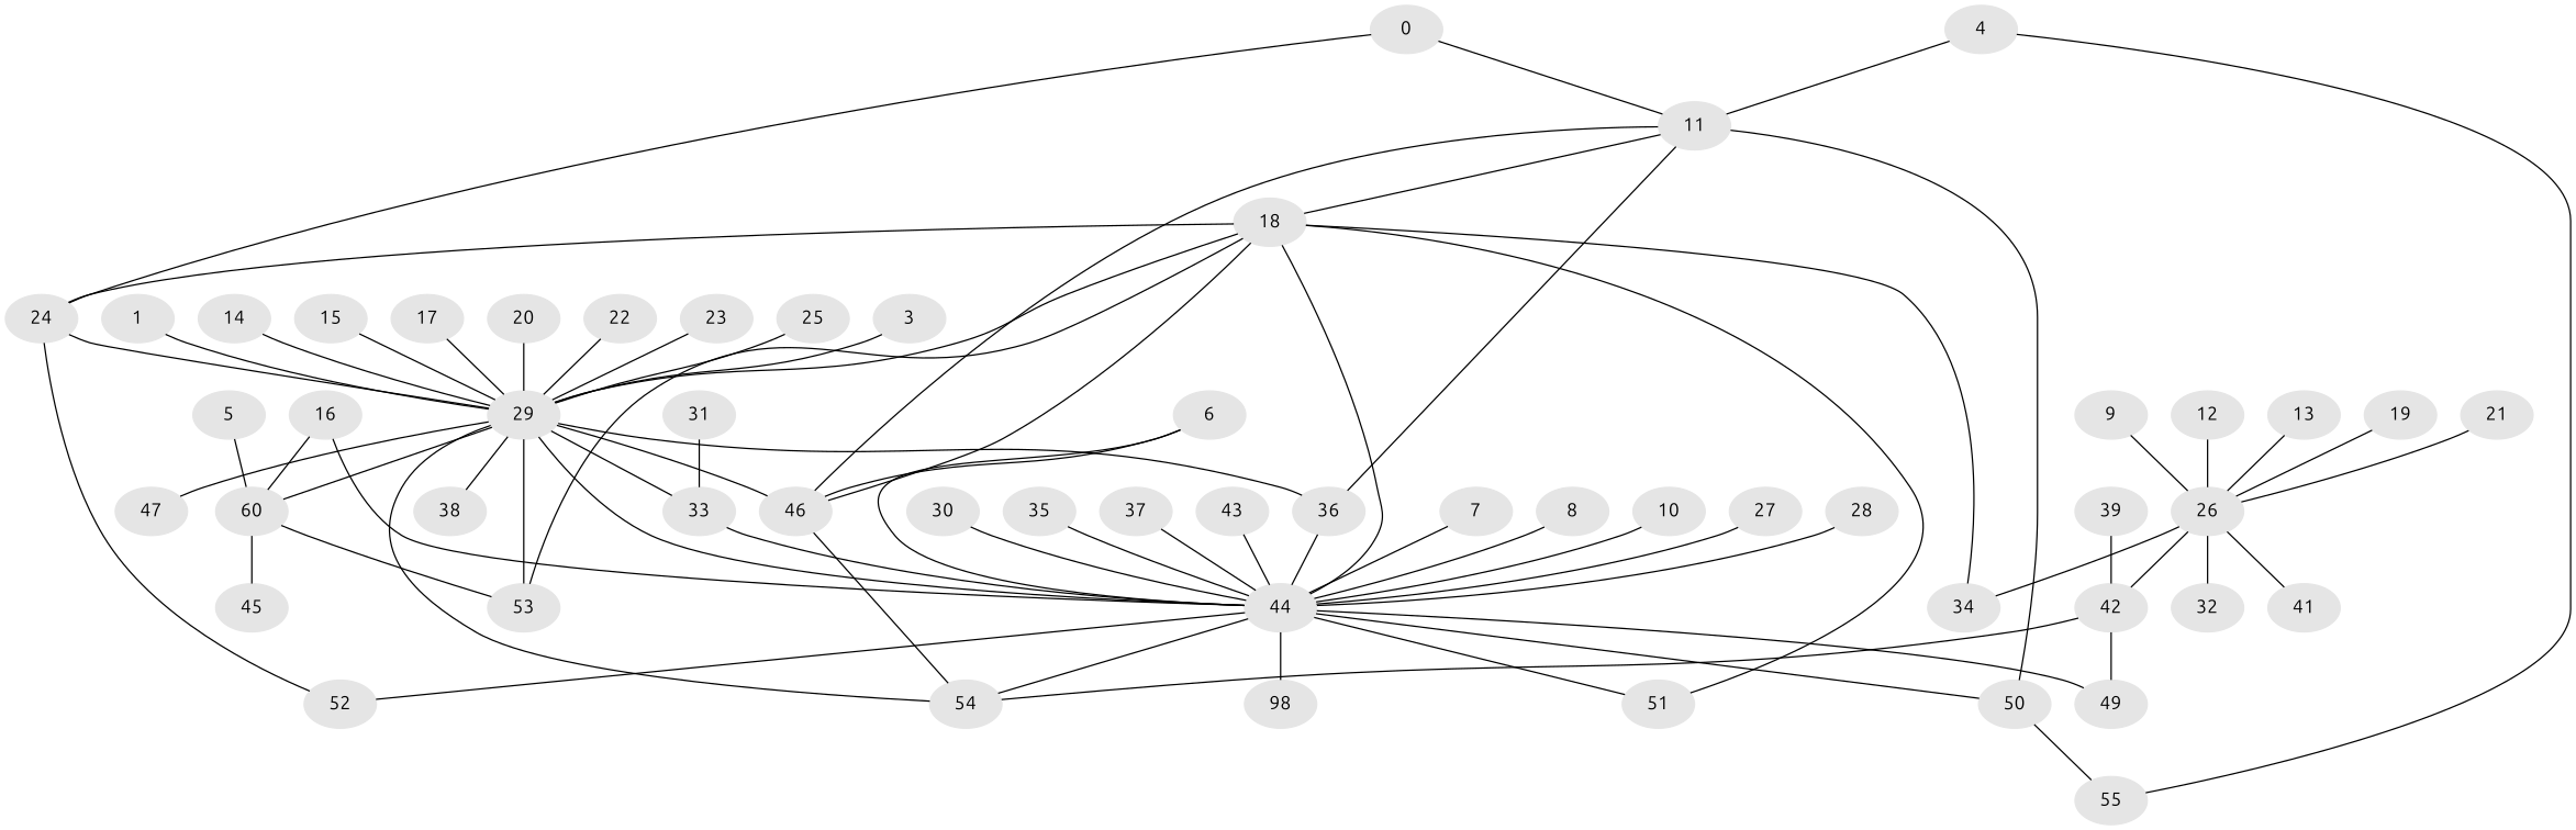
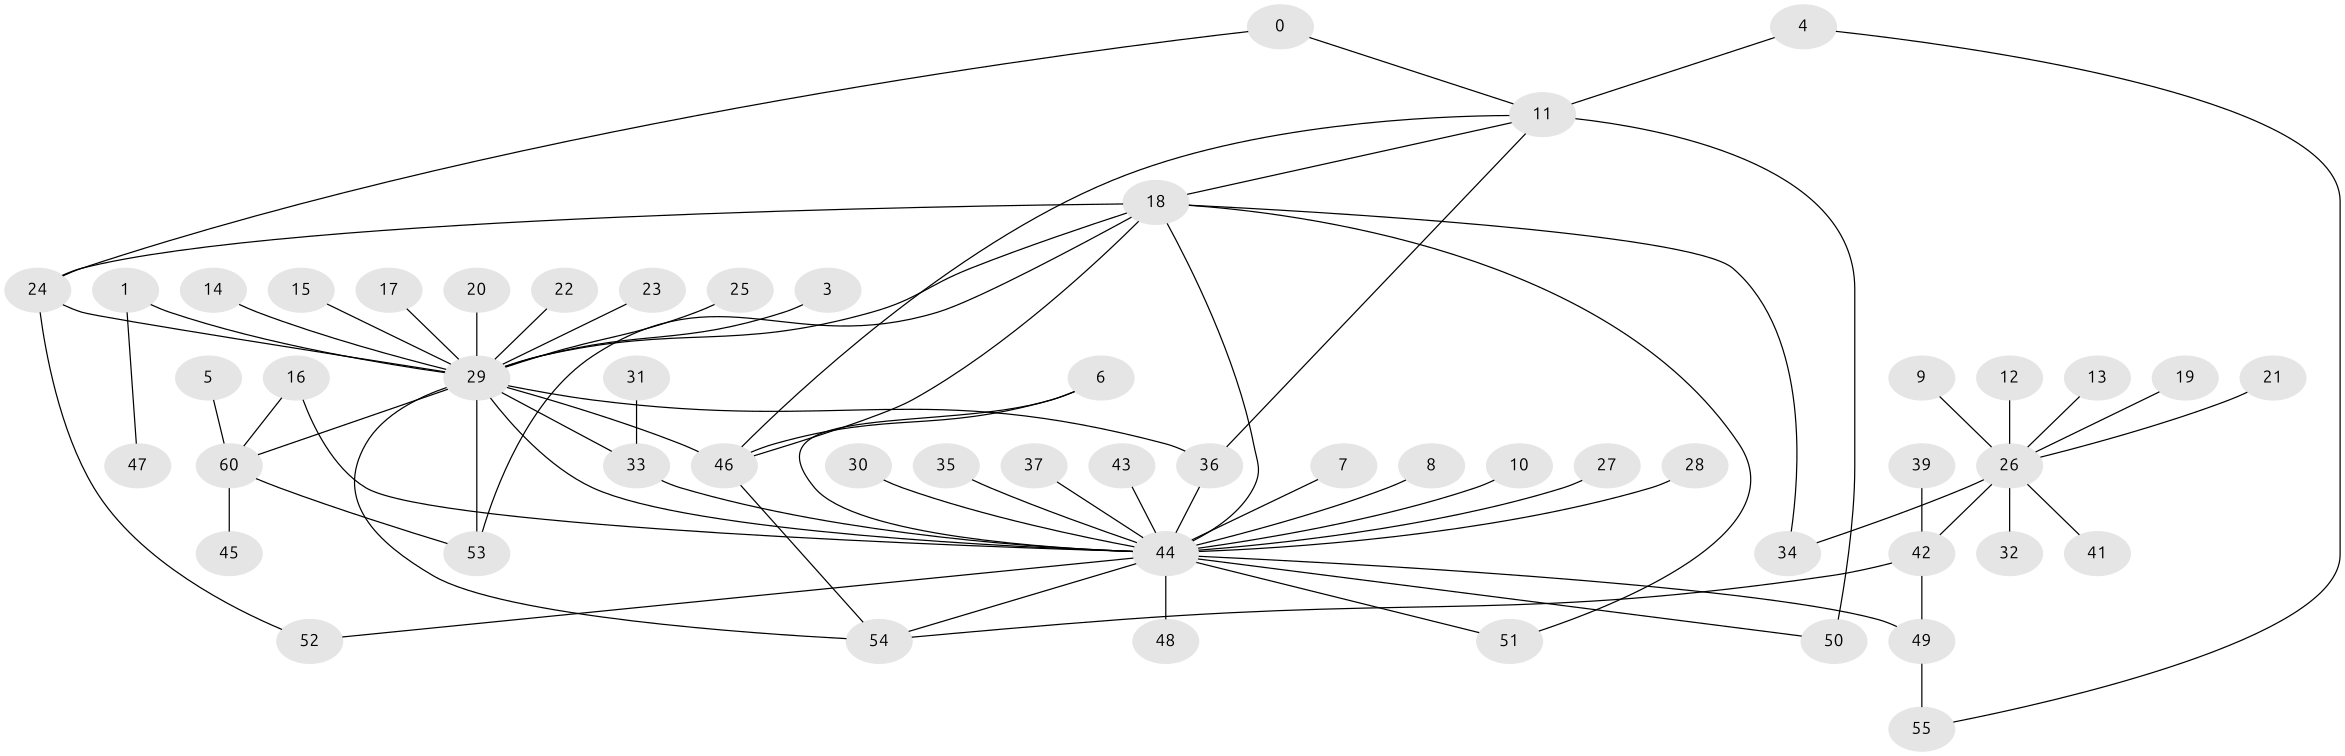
  graph {
    fontname=Ubuntu
    node [color=gray90 fontname=Ubuntu style=filled]
    edge [fontname=Ubuntu weight=1.0]
    1
    29
    n3 [label=60]
    44
    46
    36
    53
    33
-   38
    47
    54
    n12 [label=0]
    11
    24
    18
    50
    52
    3
    4
    55
    5
    45
    6
    51
    49
-   48 [label=98]
+   48
    7
    8
    9
    26
    34
    32
    41
    42
    10
    12
    13
    14
    15
    16
    17
    19
    20
    21
    22
    23
    25
    27
    28
    30
    31
    35
    37
    39
    43
    1 -- 29
    29 -- n3
    29 -- 44
    29 -- 46
    29 -- 36
    29 -- 53
    29 -- 33
-   29 -- 38
-   29 -- 47
+   1 -- 47
    29 -- 54
    n3 -- 53
    n3 -- 45
    44 -- 54
    44 -- 50
    44 -- 52
    44 -- 51
    44 -- 49
    44 -- 48
    46 -- 54
    36 -- 44
    33 -- 44
    n12 -- 11
    n12 -- 24
    11 -- 46
    11 -- 36
    11 -- 18
    11 -- 50
    24 -- 29
    24 -- 52
    18 -- 29
    18 -- 44
    18 -- 46
    18 -- 53
    18 -- 24
    18 -- 51
    18 -- 34
-   50 -- 55
+   49 -- 55
    3 -- 29
    4 -- 11
    4 -- 55
    5 -- n3
    6 -- 44
    6 -- 46
    7 -- 44
    8 -- 44
    9 -- 26
    26 -- 34
    26 -- 32
    26 -- 41
    26 -- 42
    42 -- 54
    42 -- 49
    10 -- 44
    12 -- 26
    13 -- 26
    14 -- 29
    15 -- 29
    16 -- n3
    16 -- 44
    17 -- 29
    19 -- 26
    20 -- 29
    21 -- 26
    22 -- 29
    23 -- 29
    25 -- 29
    27 -- 44
    28 -- 44
    30 -- 44
    31 -- 33
    35 -- 44
    37 -- 44
    39 -- 42
    43 -- 44
  }
